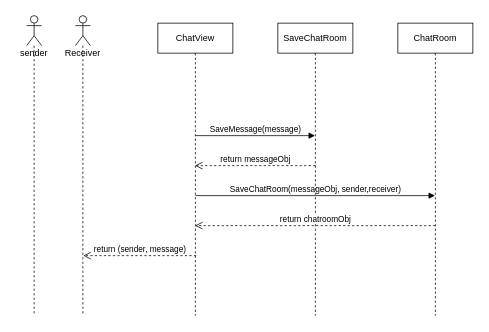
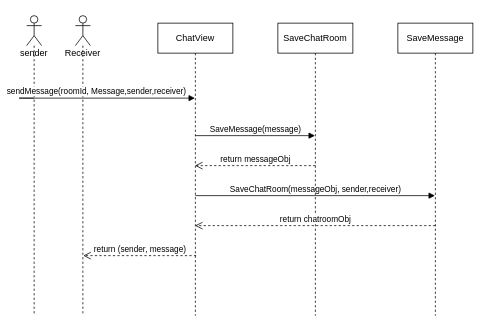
  <mxCell id="0" />
  <mxCell id="1" parent="0" />
  <mxCell id="2" value="sender" style="shape=umlLifeline;participant=umlActor;perimeter=lifelinePerimeter;whiteSpace=wrap;html=1;container=1;collapsible=0;recursiveResize=0;verticalAlign=top;spacingTop=36;outlineConnect=0;" vertex="1" parent="1"><mxGeometry x="35" y="20" width="20" height="400" as="geometry" /></mxCell>
  <mxCell id="3" value="Receiver" style="shape=umlLifeline;participant=umlActor;perimeter=lifelinePerimeter;whiteSpace=wrap;html=1;container=1;collapsible=0;recursiveResize=0;verticalAlign=top;spacingTop=36;outlineConnect=0;" vertex="1" parent="1"><mxGeometry x="100" y="20" width="20" height="400" as="geometry" /></mxCell>
  <mxCell id="4" value="ChatView" style="shape=umlLifeline;perimeter=lifelinePerimeter;whiteSpace=wrap;html=1;container=1;collapsible=0;recursiveResize=0;outlineConnect=0;" vertex="1" parent="1"><mxGeometry x="210" y="30" width="100" height="390" as="geometry" /></mxCell>
  <mxCell id="5" value="SaveMessage(message)" style="html=1;verticalAlign=bottom;endArrow=block;" edge="1" parent="4" target="7"><mxGeometry width="80" relative="1" as="geometry"><mxPoint x="50" y="150" as="sourcePoint" /><mxPoint x="130" y="150" as="targetPoint" /></mxGeometry></mxCell>
  <mxCell id="6" value="SaveChatRoom(messageObj, sender,receiver)" style="html=1;verticalAlign=bottom;endArrow=block;" edge="1" parent="4" target="8"><mxGeometry width="80" relative="1" as="geometry"><mxPoint x="50" y="230" as="sourcePoint" /><mxPoint x="130" y="230" as="targetPoint" /></mxGeometry></mxCell>
  <mxCell id="7" value="SaveChatRoom" style="shape=umlLifeline;perimeter=lifelinePerimeter;whiteSpace=wrap;html=1;container=1;collapsible=0;recursiveResize=0;outlineConnect=0;" vertex="1" parent="1"><mxGeometry x="370" y="30" width="100" height="390" as="geometry" /></mxCell>
- <mxCell id="8" value="ChatRoom" style="shape=umlLifeline;perimeter=lifelinePerimeter;whiteSpace=wrap;html=1;container=1;collapsible=0;recursiveResize=0;outlineConnect=0;" vertex="1" parent="1"><mxGeometry x="530" y="30" width="100" height="390" as="geometry" /></mxCell>
+ <mxCell id="8" value="SaveMessage" style="shape=umlLifeline;perimeter=lifelinePerimeter;whiteSpace=wrap;html=1;container=1;collapsible=0;recursiveResize=0;outlineConnect=0;" vertex="1" parent="1"><mxGeometry x="530" y="30" width="100" height="390" as="geometry" /></mxCell>
+ <mxCell id="9" value="sendMessage(roomId, Message,sender,receiver)" style="html=1;verticalAlign=bottom;endArrow=block;" edge="1" parent="1" source="2" target="4"><mxGeometry width="80" relative="1" as="geometry"><mxPoint x="400" y="230" as="sourcePoint" /><mxPoint x="480" y="230" as="targetPoint" /><Array as="points"><mxPoint x="20" y="130" /></Array></mxGeometry></mxCell>
  <mxCell id="10" value="return messageObj" style="html=1;verticalAlign=bottom;endArrow=open;dashed=1;endSize=8;" edge="1" parent="1" target="4"><mxGeometry relative="1" as="geometry"><mxPoint x="420" y="220" as="sourcePoint" /><mxPoint x="340" y="220" as="targetPoint" /></mxGeometry></mxCell>
  <mxCell id="11" value="return chatroomObj" style="html=1;verticalAlign=bottom;endArrow=open;dashed=1;endSize=8;" edge="1" parent="1" target="4"><mxGeometry relative="1" as="geometry"><mxPoint x="580" y="300" as="sourcePoint" /><mxPoint x="500" y="300" as="targetPoint" /></mxGeometry></mxCell>
  <mxCell id="12" value="return (sender, message)" style="html=1;verticalAlign=bottom;endArrow=open;dashed=1;endSize=8;" edge="1" parent="1"><mxGeometry relative="1" as="geometry"><mxPoint x="261" y="340" as="sourcePoint" /><mxPoint x="110.5" y="340" as="targetPoint" /></mxGeometry></mxCell>
